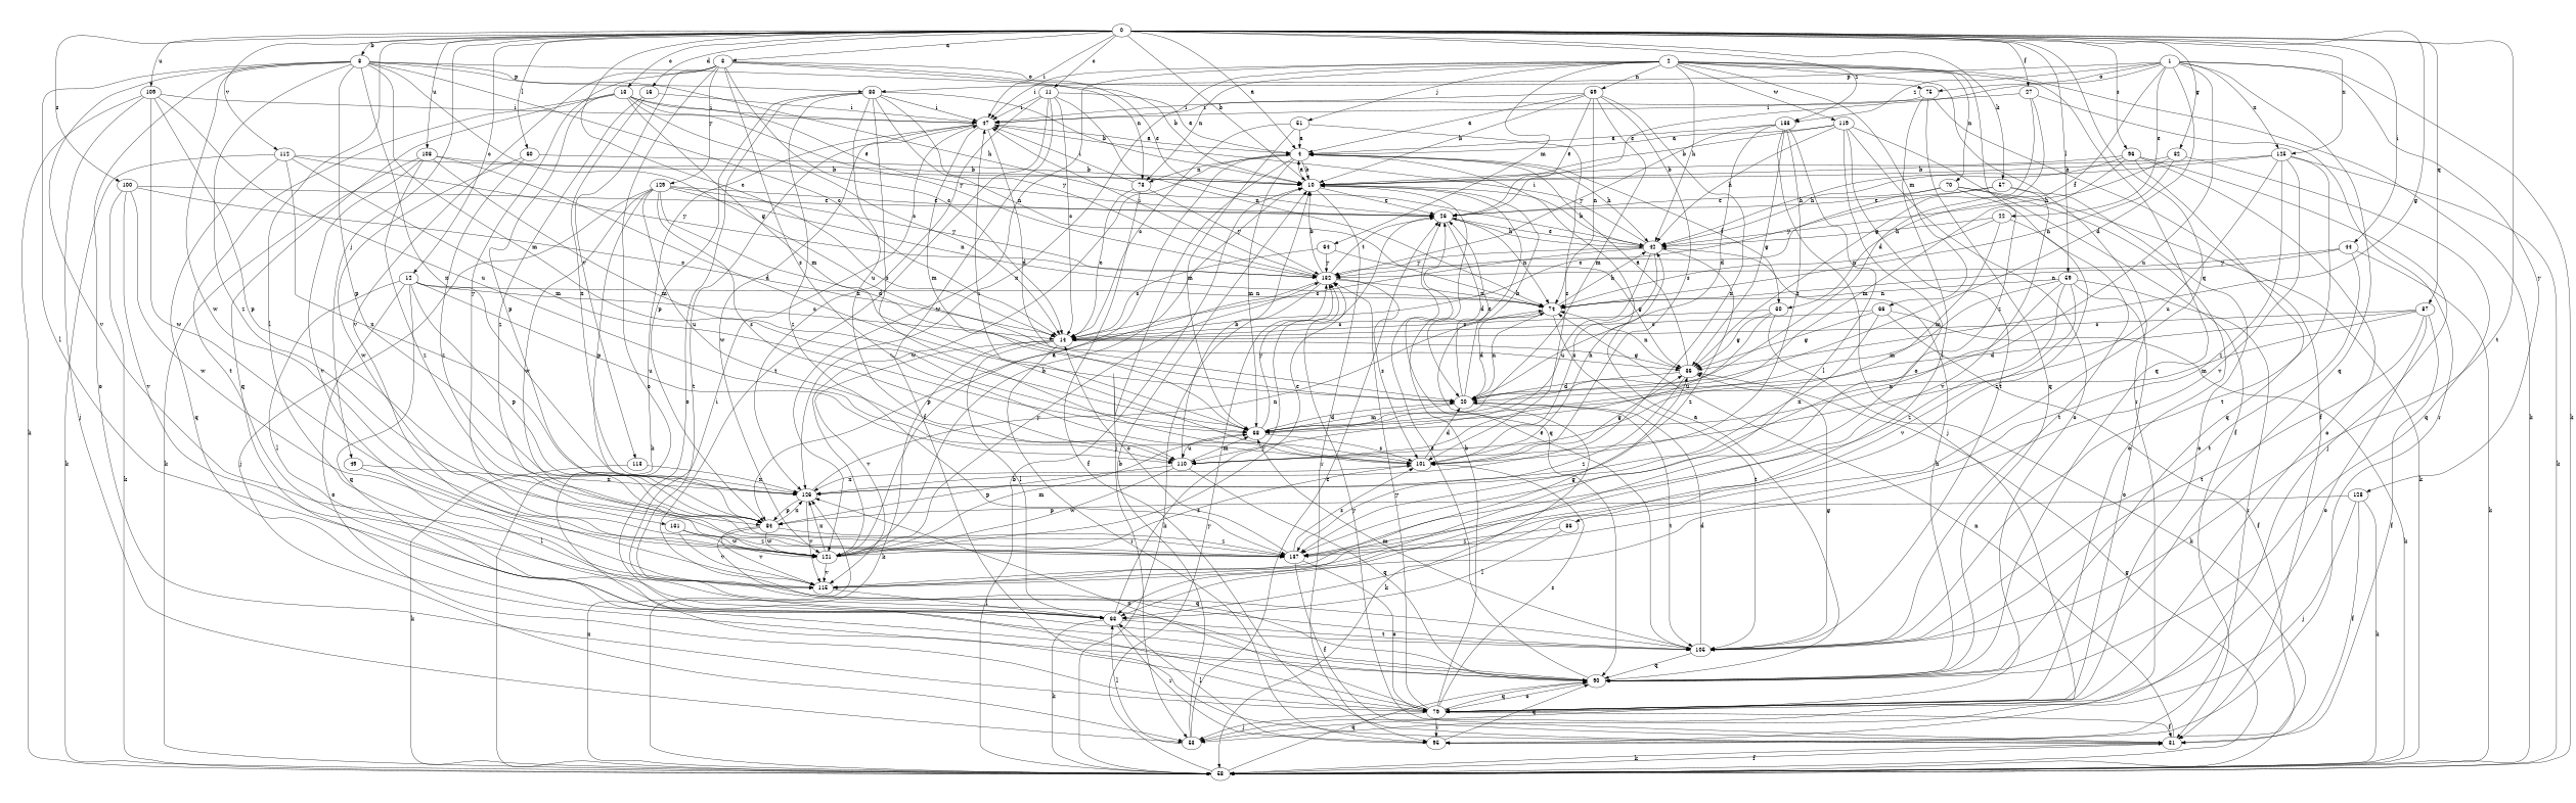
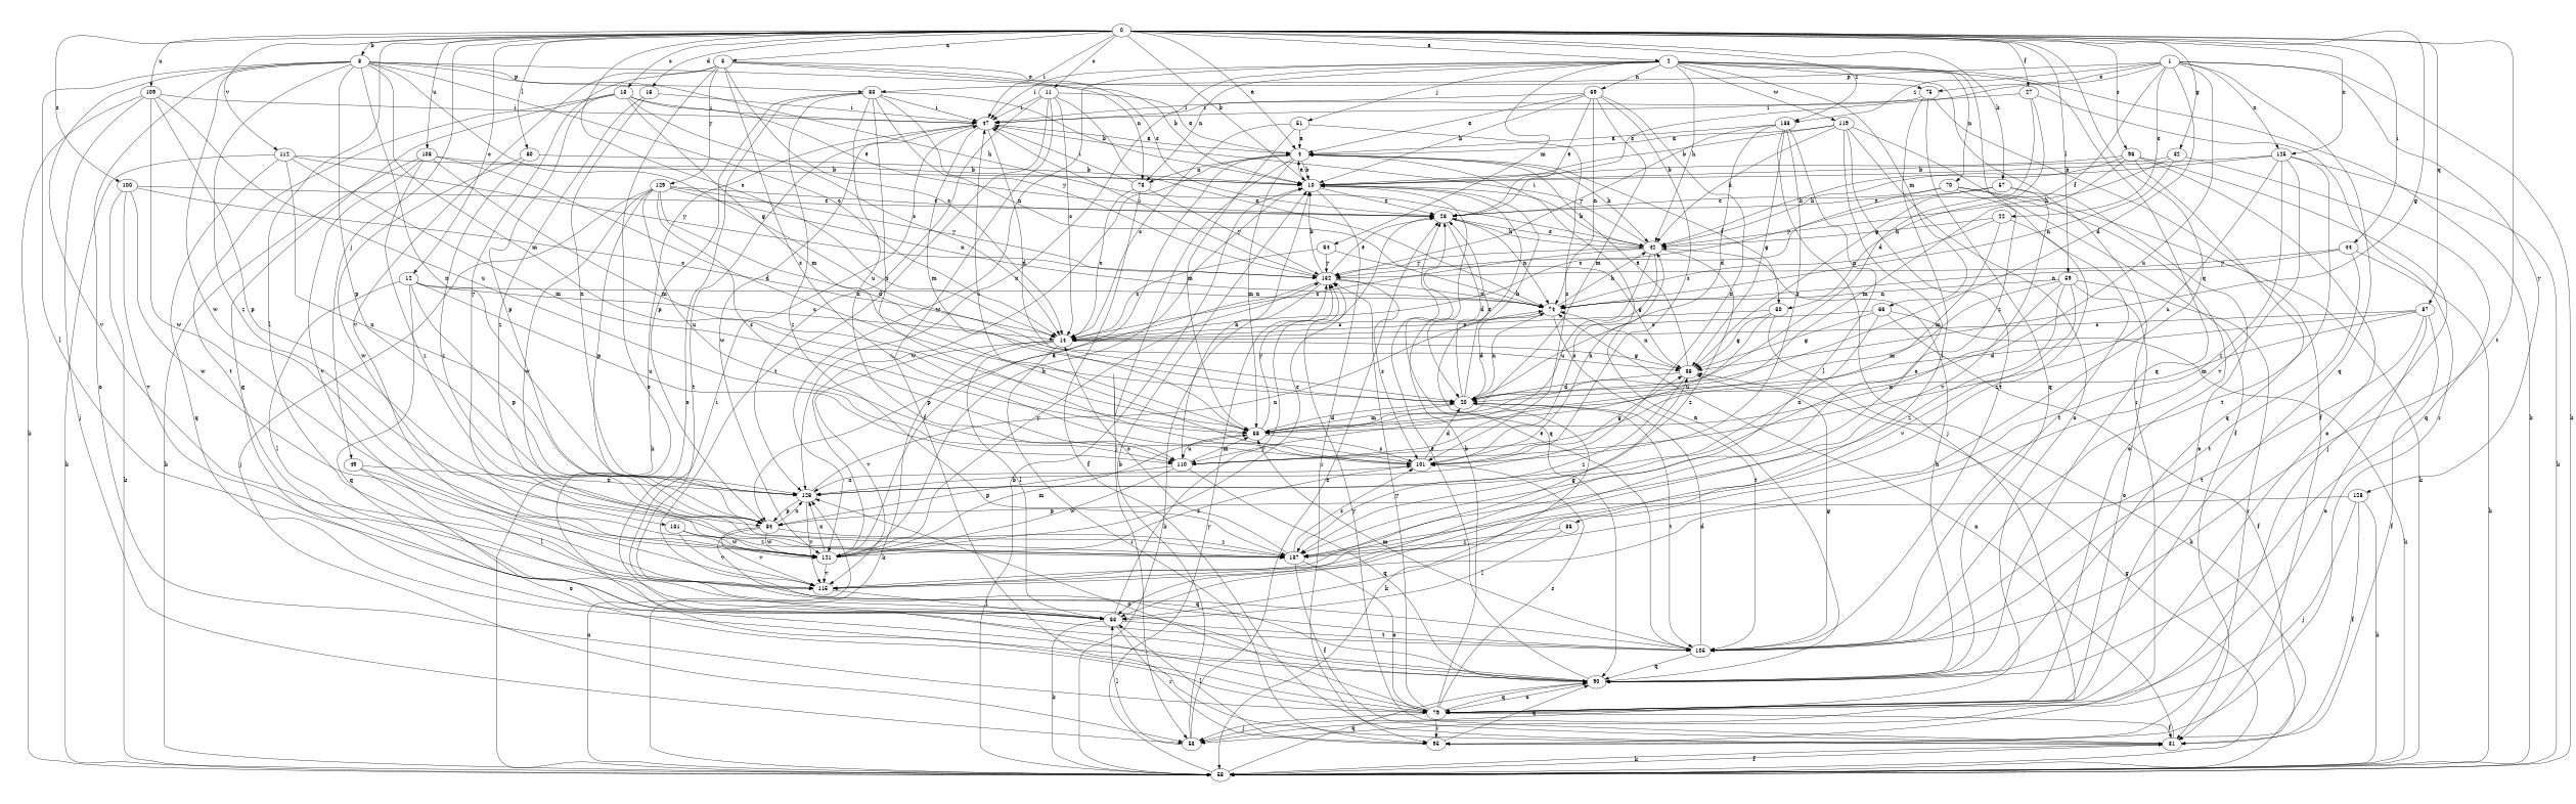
  strict digraph {
    0
    2
    3
    4
    8
    10
    11
    12
    13
    14
    16
    27
    32
    36
    44
    47
    49
    57
    59
    60
    63
    86
    87
    96
    100
    105
    108
    109
    112
    125
    133
    58
    90
    42
    51
    64
    66
    69
    70
    73
    95
    119
    121
    126
    137
    26
    75
    79
    101
-   113
    115
    129
    131
    30
    53
    68
    83
    84
    31
    74
    110
    132
    20
    1
    22
    128
+   0 -> 2 [label=a]
    0 -> 3 [label=a]
    0 -> 4 [label=a]
    0 -> 8 [label=b]
    0 -> 10 [label=b]
    0 -> 11 [label=c]
    0 -> 12 [label=c]
    0 -> 13 [label=c]
    0 -> 14 [label=c]
    0 -> 16 [label=d]
    0 -> 27 [label=f]
    0 -> 32 [label=g]
    0 -> 36 [label=g]
    0 -> 44 [label=i]
    0 -> 47 [label=i]
    0 -> 49 [label=j]
    0 -> 57 [label=k]
    0 -> 59 [label=l]
    0 -> 60 [label=l]
    0 -> 63 [label=l]
    0 -> 86 [label=q]
    0 -> 87 [label=q]
    0 -> 96 [label=s]
    0 -> 100 [label=s]
    0 -> 105 [label=t]
    0 -> 108 [label=u]
    0 -> 109 [label=u]
    0 -> 112 [label=v]
    0 -> 125 [label=x]
    0 -> 133 [label=z]
    2 -> 47 [label=i]
    2 -> 58 [label=k]
    2 -> 90 [label=q]
    2 -> 42 [label=h]
    2 -> 51 [label=j]
    2 -> 64 [label=m]
    2 -> 66 [label=m]
    2 -> 69 [label=n]
    2 -> 70 [label=n]
    2 -> 73 [label=n]
    2 -> 95 [label=r]
    2 -> 119 [label=w]
    2 -> 121 [label=w]
    2 -> 126 [label=x]
    2 -> 137 [label=z]
    3 -> 14 [label=c]
    3 -> 73 [label=n]
    3 -> 26 [label=e]
    3 -> 75 [label=o]
    3 -> 79 [label=o]
    3 -> 101 [label=s]
-   3 -> 113 [label=v]
    3 -> 115 [label=v]
    3 -> 129 [label=y]
    3 -> 131 [label=y]
    4 -> 10 [label=b]
    4 -> 42 [label=h]
    4 -> 73 [label=n]
    4 -> 121 [label=w]
    4 -> 30 [label=f]
    4 -> 53 [label=j]
    4 -> 68 [label=m]
    8 -> 10 [label=b]
    8 -> 14 [label=c]
    8 -> 36 [label=g]
    8 -> 63 [label=l]
    8 -> 42 [label=h]
    8 -> 121 [label=w]
    8 -> 126 [label=x]
    8 -> 137 [label=z]
    8 -> 79 [label=o]
    8 -> 115 [label=v]
    8 -> 68 [label=m]
    8 -> 83 [label=p]
    8 -> 84 [label=p]
    10 -> 4 [label=a]
    10 -> 90 [label=q]
    10 -> 95 [label=r]
    10 -> 26 [label=e]
    11 -> 4 [label=a]
    11 -> 14 [label=c]
    11 -> 47 [label=i]
    11 -> 105 [label=t]
    11 -> 126 [label=x]
    11 -> 31 [label=f]
    11 -> 74 [label=n]
    12 -> 14 [label=c]
    12 -> 63 [label=l]
    12 -> 90 [label=q]
    12 -> 84 [label=p]
    12 -> 74 [label=n]
    12 -> 110 [label=u]
    13 -> 14 [label=c]
    13 -> 47 [label=i]
    13 -> 105 [label=t]
    13 -> 90 [label=q]
    13 -> 26 [label=e]
    13 -> 68 [label=m]
    13 -> 84 [label=p]
-   13 -> 132 [label=y]
    14 -> 36 [label=g]
    14 -> 63 [label=l]
    14 -> 58 [label=k]
    14 -> 95 [label=r]
    14 -> 115 [label=v]
    16 -> 47 [label=i]
    16 -> 126 [label=x]
    16 -> 137 [label=z]
    27 -> 36 [label=g]
    27 -> 47 [label=i]
    27 -> 95 [label=r]
    27 -> 20 [label=d]
    32 -> 10 [label=b]
    32 -> 90 [label=q]
    32 -> 42 [label=h]
    32 -> 74 [label=n]
    36 -> 4 [label=a]
    36 -> 137 [label=z]
    36 -> 74 [label=n]
    36 -> 20 [label=d]
    44 -> 105 [label=t]
    44 -> 58 [label=k]
    44 -> 74 [label=n]
    44 -> 132 [label=y]
    47 -> 4 [label=a]
    47 -> 105 [label=t]
    47 -> 58 [label=k]
    47 -> 121 [label=w]
    47 -> 68 [label=m]
    47 -> 20 [label=d]
    49 -> 63 [label=l]
    49 -> 126 [label=x]
-   12 -> 79 [label=o]
+   49 -> 79 [label=o]
    57 -> 26 [label=e]
    57 -> 79 [label=o]
    57 -> 115 [label=v]
    57 -> 132 [label=y]
    59 -> 95 [label=r]
    59 -> 126 [label=x]
    59 -> 137 [label=z]
    59 -> 79 [label=o]
    59 -> 115 [label=v]
    59 -> 68 [label=m]
    59 -> 74 [label=n]
    60 -> 10 [label=b]
    60 -> 121 [label=w]
    60 -> 137 [label=z]
    63 -> 105 [label=t]
    63 -> 58 [label=k]
    63 -> 95 [label=r]
    63 -> 132 [label=y]
    86 -> 63 [label=l]
    86 -> 137 [label=z]
    87 -> 14 [label=c]
    87 -> 105 [label=t]
    87 -> 79 [label=o]
    87 -> 68 [label=m]
    87 -> 31 [label=f]
    87 -> 20 [label=d]
    96 -> 10 [label=b]
    96 -> 90 [label=q]
    96 -> 42 [label=h]
    96 -> 79 [label=o]
    96 -> 53 [label=j]
    96 -> 68 [label=m]
    100 -> 14 [label=c]
    100 -> 58 [label=k]
    100 -> 121 [label=w]
    100 -> 26 [label=e]
    100 -> 115 [label=v]
    105 -> 36 [label=g]
    105 -> 90 [label=q]
    105 -> 26 [label=e]
    105 -> 68 [label=m]
    105 -> 20 [label=d]
    108 -> 10 [label=b]
    108 -> 58 [label=k]
    108 -> 137 [label=z]
    108 -> 115 [label=v]
    108 -> 68 [label=m]
    108 -> 20 [label=d]
    109 -> 47 [label=i]
    109 -> 58 [label=k]
    109 -> 121 [label=w]
    109 -> 53 [label=j]
    109 -> 84 [label=p]
    109 -> 110 [label=u]
    112 -> 10 [label=b]
    112 -> 58 [label=k]
    112 -> 90 [label=q]
    112 -> 126 [label=x]
    112 -> 68 [label=m]
    112 -> 132 [label=y]
    125 -> 10 [label=b]
    125 -> 105 [label=t]
    125 -> 58 [label=k]
    125 -> 42 [label=h]
    125 -> 137 [label=z]
    125 -> 115 [label=v]
    125 -> 110 [label=u]
    133 -> 4 [label=a]
    133 -> 36 [label=g]
    133 -> 63 [label=l]
    133 -> 101 [label=s]
    133 -> 53 [label=j]
    133 -> 132 [label=y]
    133 -> 20 [label=d]
    58 -> 10 [label=b]
    58 -> 36 [label=g]
    58 -> 90 [label=q]
    58 -> 126 [label=x]
    58 -> 31 [label=f]
    58 -> 132 [label=y]
    90 -> 4 [label=a]
    90 -> 47 [label=i]
    90 -> 42 [label=h]
    90 -> 26 [label=e]
    90 -> 79 [label=o]
    42 -> 10 [label=b]
    42 -> 14 [label=c]
    42 -> 47 [label=i]
    42 -> 137 [label=z]
    42 -> 26 [label=e]
    42 -> 101 [label=s]
    42 -> 110 [label=u]
    42 -> 132 [label=y]
    51 -> 4 [label=a]
    51 -> 14 [label=c]
    51 -> 101 [label=s]
    51 -> 68 [label=m]
    64 -> 14 [label=c]
    64 -> 36 [label=g]
    64 -> 132 [label=y]
    66 -> 14 [label=c]
    66 -> 36 [label=g]
    66 -> 58 [label=k]
    66 -> 126 [label=x]
    66 -> 31 [label=f]
    69 -> 4 [label=a]
    69 -> 10 [label=b]
    69 -> 47 [label=i]
    69 -> 126 [label=x]
    69 -> 26 [label=e]
    69 -> 101 [label=s]
    69 -> 68 [label=m]
    69 -> 74 [label=n]
    70 -> 14 [label=c]
    70 -> 105 [label=t]
    70 -> 58 [label=k]
    70 -> 26 [label=e]
    70 -> 79 [label=o]
    73 -> 14 [label=c]
    73 -> 47 [label=i]
    73 -> 31 [label=f]
    73 -> 132 [label=y]
    95 -> 63 [label=l]
    95 -> 90 [label=q]
    119 -> 4 [label=a]
    119 -> 10 [label=b]
    119 -> 63 [label=o]
    119 -> 105 [label=t]
    119 -> 42 [label=h]
    119 -> 79 [label=o]
    119 -> 31 [label=f]
    121 -> 4 [label=a]
    121 -> 10 [label=b]
    121 -> 126 [label=x]
    121 -> 26 [label=e]
    121 -> 101 [label=s]
    121 -> 115 [label=v]
    121 -> 68 [label=m]
    121 -> 132 [label=y]
    126 -> 115 [label=v]
    126 -> 84 [label=p]
    126 -> 74 [label=n]
    137 -> 14 [label=c]
    137 -> 79 [label=o]
    137 -> 101 [label=s]
    137 -> 31 [label=f]
    26 -> 42 [label=h]
    26 -> 74 [label=n]
    26 -> 20 [label=d]
    75 -> 47 [label=i]
    75 -> 63 [label=l]
    75 -> 90 [label=q]
    75 -> 31 [label=f]
    79 -> 10 [label=b]
    79 -> 90 [label=q]
    79 -> 95 [label=r]
    79 -> 126 [label=x]
    79 -> 101 [label=s]
    79 -> 53 [label=j]
    79 -> 31 [label=f]
    79 -> 132 [label=y]
    101 -> 36 [label=g]
    101 -> 47 [label=i]
    101 -> 42 [label=h]
    101 -> 126 [label=x]
    101 -> 20 [label=d]
-   113 -> 58 [label=k]
-   113 -> 126 [label=x]
    115 -> 36 [label=g]
    115 -> 63 [label=l]
    129 -> 121 [label=w]
    129 -> 26 [label=e]
    129 -> 101 [label=s]
    129 -> 53 [label=j]
    129 -> 84 [label=p]
    129 -> 74 [label=n]
    129 -> 110 [label=u]
    129 -> 132 [label=y]
    129 -> 20 [label=d]
    131 -> 121 [label=w]
    131 -> 137 [label=z]
    131 -> 115 [label=v]
    30 -> 14 [label=c]
    30 -> 36 [label=g]
    30 -> 58 [label=k]
    30 -> 110 [label=u]
    53 -> 10 [label=b]
    53 -> 63 [label=l]
    53 -> 26 [label=e]
    68 -> 101 [label=s]
    68 -> 110 [label=u]
    68 -> 132 [label=y]
    68 -> 20 [label=d]
    83 -> 10 [label=b]
    83 -> 47 [label=i]
    83 -> 137 [label=z]
    83 -> 79 [label=o]
    83 -> 101 [label=s]
    83 -> 84 [label=p]
    83 -> 74 [label=n]
    83 -> 110 [label=u]
    83 -> 132 [label=y]
    84 -> 90 [label=q]
    84 -> 121 [label=w]
    84 -> 126 [label=x]
    84 -> 137 [label=z]
    84 -> 115 [label=v]
    31 -> 58 [label=k]
    31 -> 74 [label=n]
    31 -> 132 [label=y]
    74 -> 14 [label=c]
    74 -> 105 [label=t]
    74 -> 42 [label=h]
    74 -> 20 [label=d]
    110 -> 10 [label=b]
    110 -> 90 [label=q]
    110 -> 121 [label=w]
    110 -> 68 [label=m]
    110 -> 84 [label=p]
    132 -> 10 [label=b]
    132 -> 47 [label=i]
    132 -> 58 [label=k]
-   132 -> 26 [label=t]
+   132 -> 26 [label=e]
    132 -> 101 [label=s]
    132 -> 84 [label=p]
    132 -> 74 [label=n]
    20 -> 10 [label=b]
    20 -> 105 [label=t]
    20 -> 58 [label=k]
    20 -> 26 [label=e]
    20 -> 68 [label=m]
    20 -> 74 [label=n]
    1 -> 125 [label=x]
    1 -> 133 [label=z]
    1 -> 58 [label=k]
    1 -> 90 [label=q]
    1 -> 26 [label=e]
    1 -> 75 [label=o]
    1 -> 30 [label=f]
    1 -> 83 [label=p]
    1 -> 110 [label=u]
    1 -> 20 [label=d]
    1 -> 22 [label=e]
    1 -> 128 [label=y]
    22 -> 42 [label=h]
    22 -> 137 [label=z]
    22 -> 68 [label=m]
    22 -> 74 [label=n]
    128 -> 58 [label=k]
    128 -> 53 [label=j]
    128 -> 84 [label=p]
    128 -> 31 [label=f]
  }
